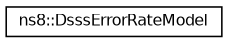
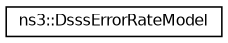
  digraph {
    rankdir=LR
-   n1 [color=black fillcolor=white fontname=Helvetica fontsize=10 height=0.2 label="ns8::DsssErrorRateModel" shape=record style=filled width=0.4]
+   n1 [color=black fillcolor=white fontname=Helvetica fontsize=10 height=0.2 label="ns3::DsssErrorRateModel" shape=record style=filled width=0.4]
  }
